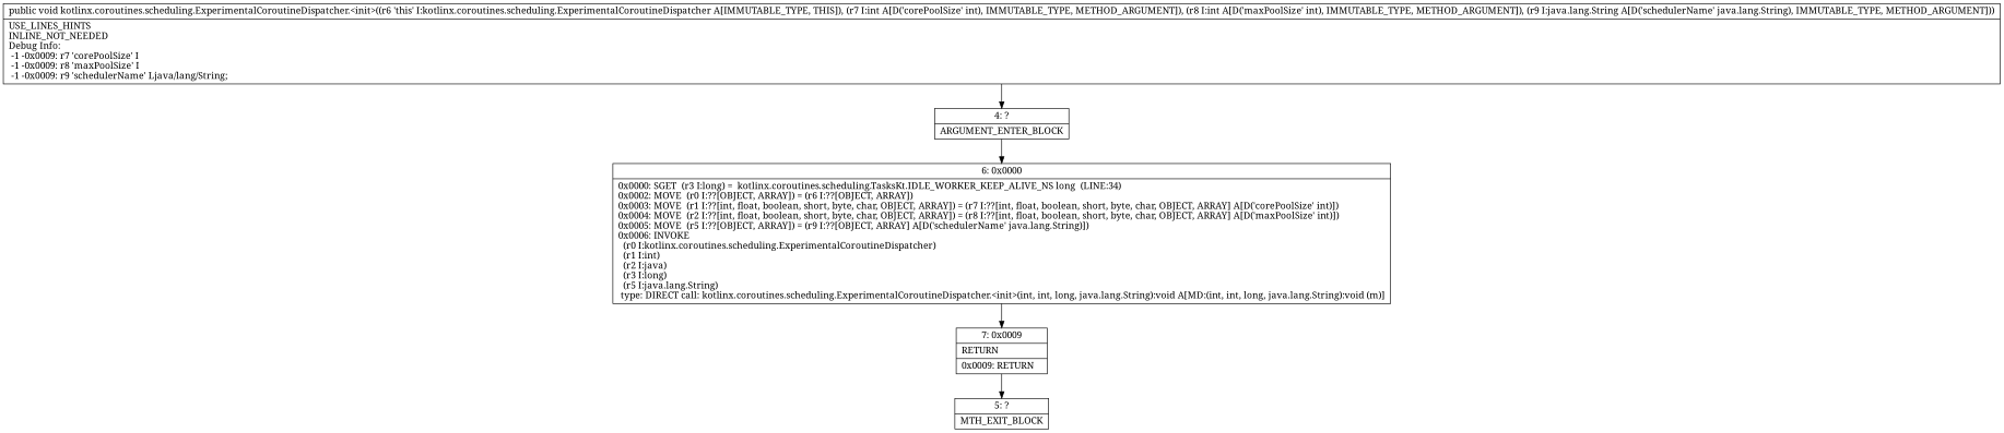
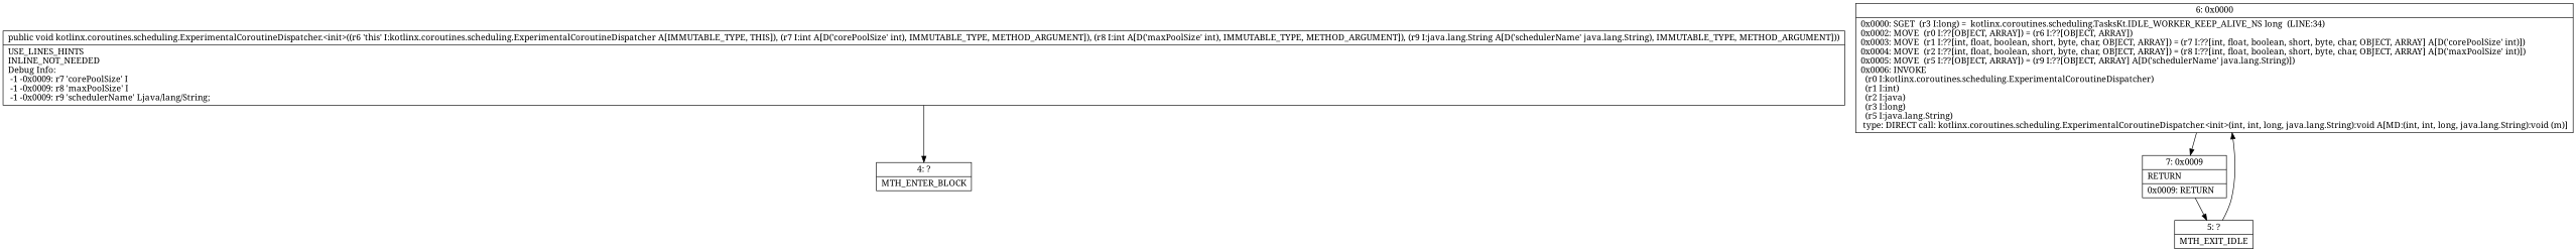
  digraph {
    fontname="Noto Serif"
    node [fontname="Noto Serif" shape=record]
    edge [fontname="Noto Serif"]
-   n1 [label="{4\:\ ?|ARGUMENT_ENTER_BLOCK\l}"]
+   n1 [label="{4\:\ ?|MTH_ENTER_BLOCK\l}"]
    n2 [label="{6\:\ 0x0000|0x0000: SGET  (r3 I:long) =  kotlinx.coroutines.scheduling.TasksKt.IDLE_WORKER_KEEP_ALIVE_NS long  (LINE:34)\l0x0002: MOVE  (r0 I:??[OBJECT, ARRAY]) = (r6 I:??[OBJECT, ARRAY]) \l0x0003: MOVE  (r1 I:??[int, float, boolean, short, byte, char, OBJECT, ARRAY]) = (r7 I:??[int, float, boolean, short, byte, char, OBJECT, ARRAY] A[D('corePoolSize' int)]) \l0x0004: MOVE  (r2 I:??[int, float, boolean, short, byte, char, OBJECT, ARRAY]) = (r8 I:??[int, float, boolean, short, byte, char, OBJECT, ARRAY] A[D('maxPoolSize' int)]) \l0x0005: MOVE  (r5 I:??[OBJECT, ARRAY]) = (r9 I:??[OBJECT, ARRAY] A[D('schedulerName' java.lang.String)]) \l0x0006: INVOKE  \l  (r0 I:kotlinx.coroutines.scheduling.ExperimentalCoroutineDispatcher)\l  (r1 I:int)\l  (r2 I:java)\l  (r3 I:long)\l  (r5 I:java.lang.String)\l type: DIRECT call: kotlinx.coroutines.scheduling.ExperimentalCoroutineDispatcher.\<init\>(int, int, long, java.lang.String):void A[MD:(int, int, long, java.lang.String):void (m)]\l}"]
    n3 [label="{7\:\ 0x0009|RETURN\l|0x0009: RETURN   \l}"]
-   n4 [label="{5\:\ ?|MTH_EXIT_BLOCK\l}"]
+   n4 [label="{5\:\ ?|MTH_EXIT_IDLE\l}"]
    n5 [label="{public void kotlinx.coroutines.scheduling.ExperimentalCoroutineDispatcher.\<init\>((r6 'this' I:kotlinx.coroutines.scheduling.ExperimentalCoroutineDispatcher A[IMMUTABLE_TYPE, THIS]), (r7 I:int A[D('corePoolSize' int), IMMUTABLE_TYPE, METHOD_ARGUMENT]), (r8 I:int A[D('maxPoolSize' int), IMMUTABLE_TYPE, METHOD_ARGUMENT]), (r9 I:java.lang.String A[D('schedulerName' java.lang.String), IMMUTABLE_TYPE, METHOD_ARGUMENT]))  | USE_LINES_HINTS\lINLINE_NOT_NEEDED\lDebug Info:\l  \-1 \-0x0009: r7 'corePoolSize' I\l  \-1 \-0x0009: r8 'maxPoolSize' I\l  \-1 \-0x0009: r9 'schedulerName' Ljava\/lang\/String;\l}"]
-   n1 -> n2
+   n4 -> n2
    n2 -> n3
    n3 -> n4
    n5 -> n1
  }
